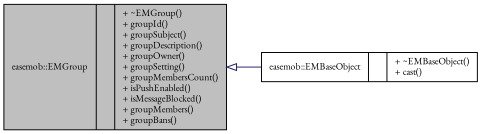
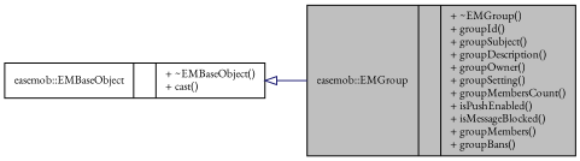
  digraph {
    rankdir=LR
    fontname="EB Garamond"
    node [color=black fontname="EB Garamond" fontsize=10 shape=record style=filled]
    n1 [fillcolor=grey75 fontcolor=black height=0.2 label="{easemob::EMGroup\n||+ ~EMGroup()\l+ groupId()\l+ groupSubject()\l+ groupDescription()\l+ groupOwner()\l+ groupSetting()\l+ groupMembersCount()\l+ isPushEnabled()\l+ isMessageBlocked()\l+ groupMembers()\l+ groupBans()\l}" width=0.4]
    n2 [fillcolor=white height=0.2 label="{easemob::EMBaseObject\n||+ ~EMBaseObject()\l+ cast()\l}" width=0.4]
-   n1 -> n2 [arrowtail=onormal color=midnightblue dir=back fontname="EB Garamond" fontsize=10 labelfontname=Helvetica labelfontsize=10 style=solid]
+   n2 -> n1 [arrowtail=onormal color=midnightblue dir=back fontname="EB Garamond" fontsize=10 labelfontname=Helvetica labelfontsize=10 style=solid]
  }
